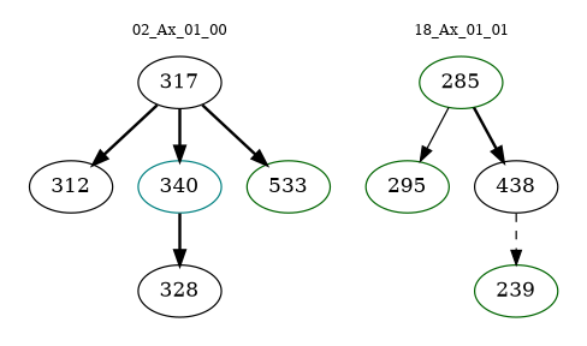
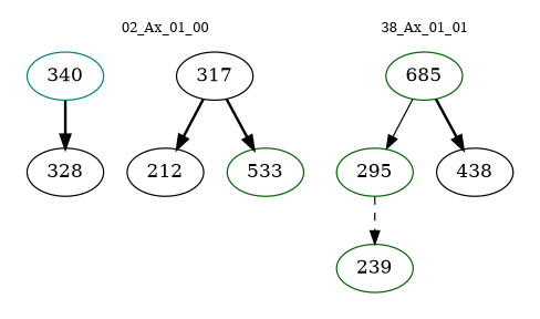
  digraph {
    node [color=black]
    edge [color=black style=bold]
    n1 [label=317]
-   n2 [label=312]
+   n2 [label=212]
    n3 [color=teal label=340]
    n4 [color=darkgreen label=533]
    n5 [label=328]
-   n6 [color=darkgreen label=285]
+   n6 [color=darkgreen label=685]
    n7 [color=darkgreen label=295]
    n8 [label=438]
    n9 [color=darkgreen label=239]
    subgraph cluster_1 {
      color=white
      fontsize=10
      label="02_Ax_01_00"
      n1
      n2
      n3
      n4
      n5
    }
    subgraph cluster_2 {
      color=white
      fontsize=10
-     label="18_Ax_01_01"
+     label="38_Ax_01_01"
      n6
      n7
      n8
      n9
    }
    n1 -> n2
-   n1 -> n3
    n1 -> n4
    n3 -> n5
    n6 -> n7 [style=solid]
    n6 -> n8
-   n8 -> n9 [style=dashed]
+   n7 -> n9 [style=dashed]
  }
